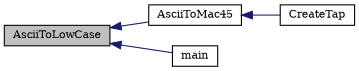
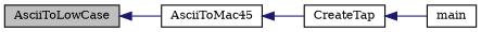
  digraph {
    fontname="DejaVu Serif"
    rankdir=LR
    node [color=black fillcolor=white fontname="DejaVu Serif" fontsize=10 shape=record style=filled]
    edge [color=midnightblue dir=back fontname="DejaVu Serif" fontsize=10 labelfontname=Helvetica labelfontsize=10 style=solid]
    n1 [fillcolor=grey75 fontcolor=black height=0.2 label=AsciiToLowCase width=0.4]
    n2 [height=0.2 label=AsciiToMac45 width=0.4]
    n3 [height=0.2 label=CreateTap width=0.4]
    n4 [height=0.2 label=main width=0.4]
    n1 -> n2
    n2 -> n3
-   n1 -> n4
+   n3 -> n4
  }
